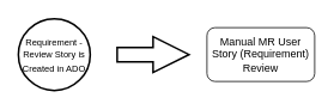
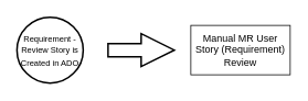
  <mxCell id="0" />
  <mxCell id="1" parent="0" />
  <mxCell id="2" value="&lt;font style=&quot;font-size: 10px;&quot;&gt;Requirement - Review Story is Created in ADO&lt;/font&gt;" style="strokeWidth=2;html=1;shape=mxgraph.flowchart.start_2;whiteSpace=wrap;" vertex="1" parent="1"><mxGeometry x="20" y="20" width="80" height="80" as="geometry" /></mxCell>
  <mxCell id="3" value="" style="verticalLabelPosition=bottom;verticalAlign=top;html=1;strokeWidth=2;shape=mxgraph.arrows2.arrow;dy=0.6;dx=40;notch=0;" vertex="1" parent="1"><mxGeometry x="130" y="40" width="80" height="40" as="geometry" /></mxCell>
- <mxCell id="4" value="Manual MR User Story (Requirement) Review" style="rounded=1;whiteSpace=wrap;html=1;" vertex="1" parent="1"><mxGeometry x="230" y="30" width="120" height="60" as="geometry" /></mxCell>
+ <mxCell id="4" value="Manual MR User Story (Requirement) Review" style="whiteSpace=wrap;html=1;rounded=0;" vertex="1" parent="1"><mxGeometry x="230" y="30" width="120" height="60" as="geometry" /></mxCell>
